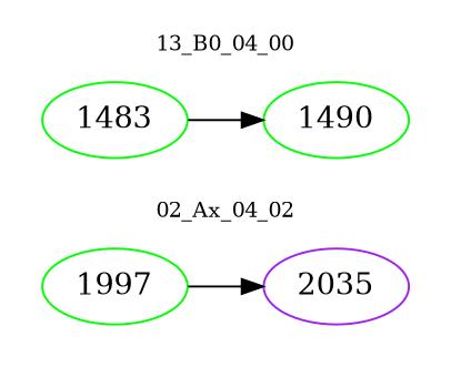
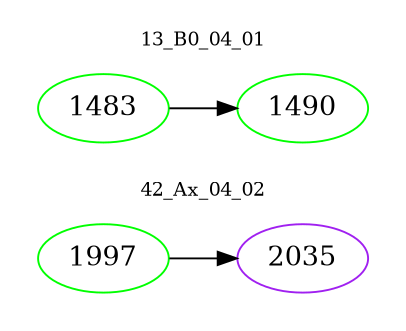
  digraph {
    rankdir=LR
    node [color=green]
    edge [color=black]
    n1 [label=1997]
    n2 [color=purple label=2035]
    n3 [label=1483]
    n4 [label=1490]
    subgraph cluster_1 {
      color=white
      fontsize=10
-     label="02_Ax_04_02"
+     label="42_Ax_04_02"
      n1
      n2
    }
    subgraph cluster_2 {
      color=white
      fontsize=10
-     label="13_B0_04_00"
+     label="13_B0_04_01"
      n3
      n4
    }
    n1 -> n2
    n3 -> n4
  }
